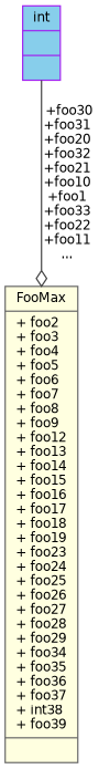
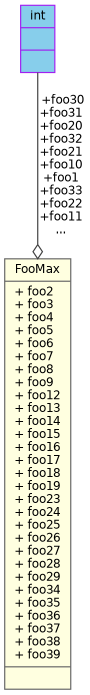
  digraph {
    node [fontname=Helvetica fontsize=10 shape=record style=filled]
-   n1 [color=gray40 fillcolor=lightyellow fontcolor=black height=0.2 label="{FooMax\n|+ foo2\l+ foo3\l+ foo4\l+ foo5\l+ foo6\l+ foo7\l+ foo8\l+ foo9\l+ foo12\l+ foo13\l+ foo14\l+ foo15\l+ foo16\l+ foo17\l+ foo18\l+ foo19\l+ foo23\l+ foo24\l+ foo25\l+ foo26\l+ foo27\l+ foo28\l+ foo29\l+ foo34\l+ foo35\l+ foo36\l+ foo37\l+ int38\l+ foo39\l|}" width=0.4]
+   n1 [color=gray40 fillcolor=lightyellow fontcolor=black height=0.2 label="{FooMax\n|+ foo2\l+ foo3\l+ foo4\l+ foo5\l+ foo6\l+ foo7\l+ foo8\l+ foo9\l+ foo12\l+ foo13\l+ foo14\l+ foo15\l+ foo16\l+ foo17\l+ foo18\l+ foo19\l+ foo23\l+ foo24\l+ foo25\l+ foo26\l+ foo27\l+ foo28\l+ foo29\l+ foo34\l+ foo35\l+ foo36\l+ foo37\l+ foo38\l+ foo39\l|}" width=0.4]
    n2 [color=purple height=0.2 label="{int\n||}" width=0.4 fillcolor=skyblue]
    n2 -> n1 [arrowhead=odiamond color=grey25 fontname=Helvetica fontsize=10 label=" +foo30\n+foo31\n+foo20\n+foo32\n+foo21\n+foo10\n+foo1\n+foo33\n+foo22\n+foo11\n..." labelfontname=Helvetica labelfontsize=10 style=solid]
  }
